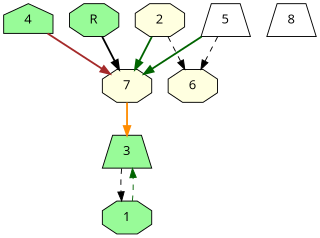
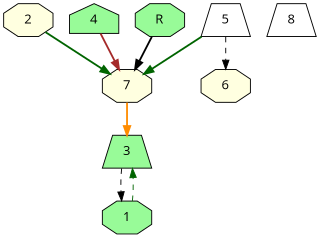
  digraph {
    fontname="Open Sans"
    node [fillcolor=palegreen fontname="Open Sans" shape=octagon style=filled]
    edge [color=black fontname="Open Sans" style=bold]
    3 [shape=trapezium]
    1
    2 [fillcolor=lightyellow]
    6 [fillcolor=lightyellow]
    7 [fillcolor=lightyellow]
    5 [fillcolor=white shape=trapezium]
    4 [shape=house]
    8 [fillcolor=white shape=trapezium]
    R
    3 -> 1 [style=dashed]
    1 -> 3 [color=darkgreen style=dashed]
-   2 -> 6 [style=dashed]
    2 -> 7 [color=darkgreen]
    7 -> 3 [color=darkorange]
    5 -> 6 [style=dashed]
    5 -> 7 [color=darkgreen]
    4 -> 7 [color=brown]
    R -> 7
  }
